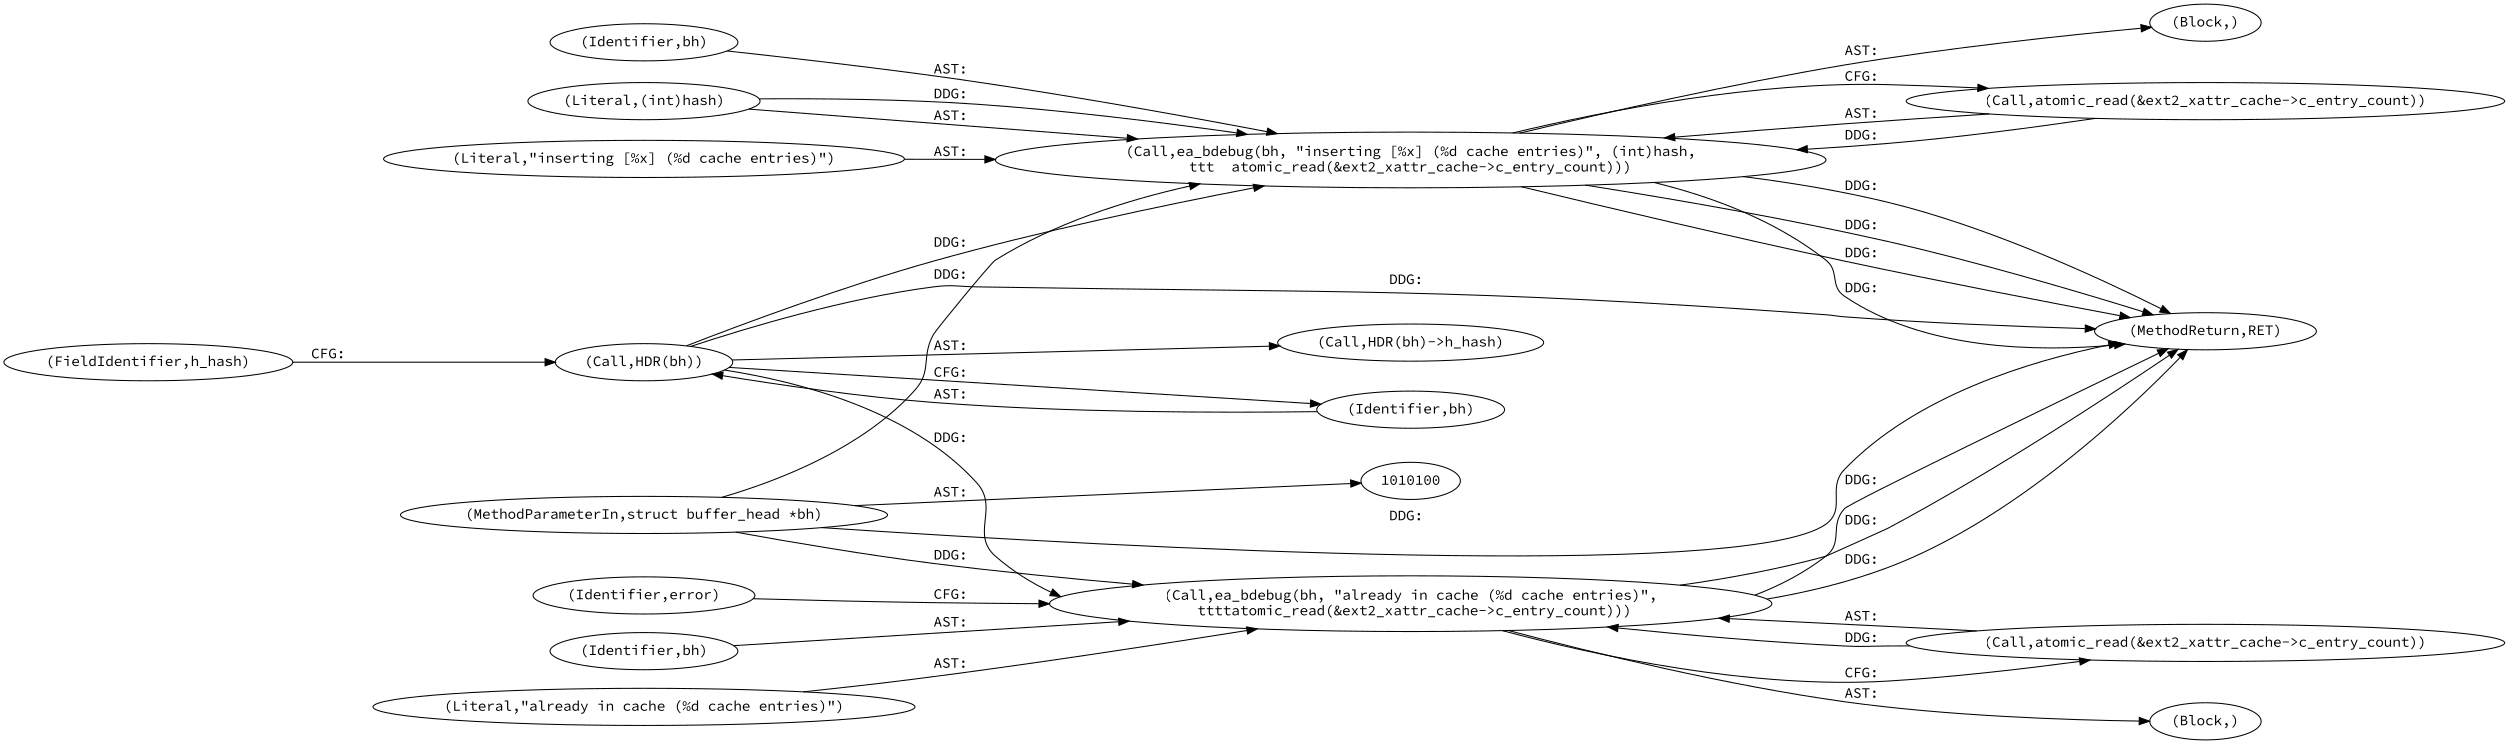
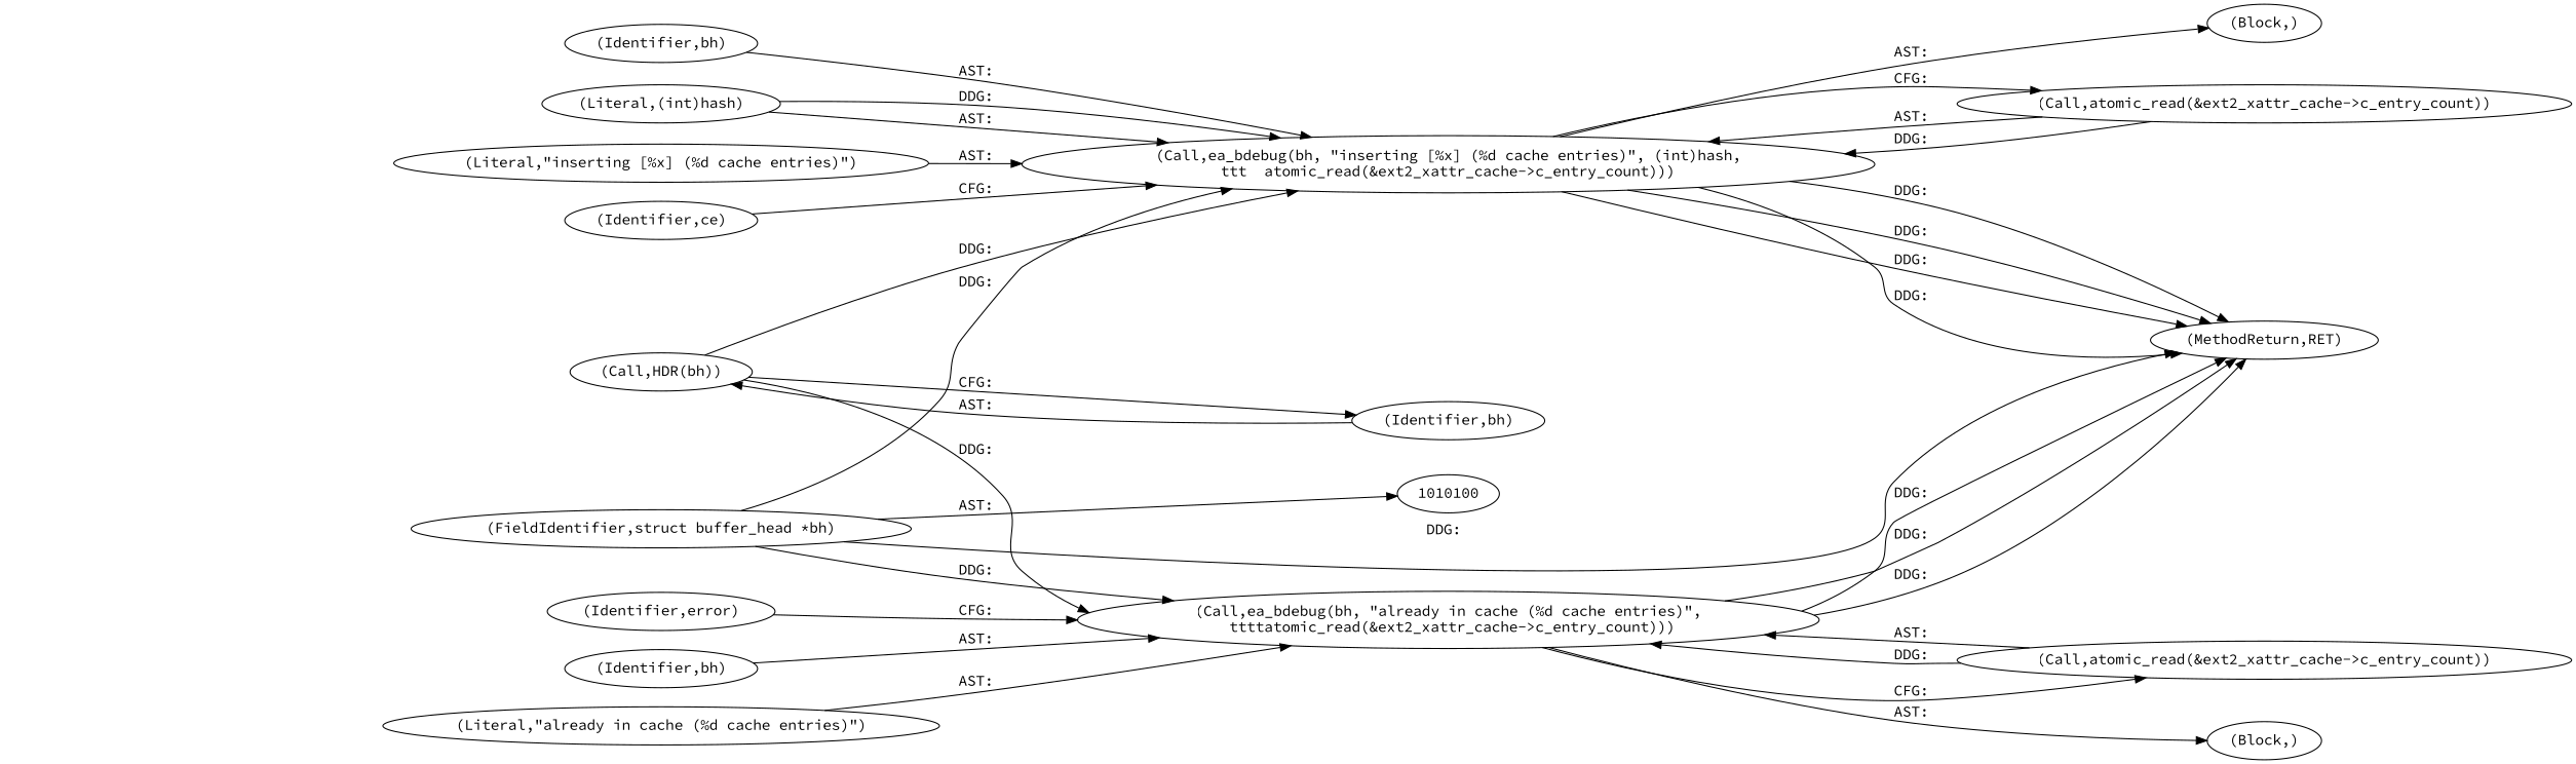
  digraph {
    fontname="Source Code Pro"
    rankdir=LR
    node [fontname="Source Code Pro"]
    edge [fontname="Source Code Pro"]
-   n1 [label="(MethodParameterIn,struct buffer_head *bh)"]
+   n1 [label="(FieldIdentifier,struct buffer_head *bh)"]
    n2 [label="(Call,ea_bdebug(bh, \"already in cache (%d cache entries)\",\n \t\t\t\tatomic_read(&ext2_xattr_cache->c_entry_count)))"]
    n3 [label="(Call,ea_bdebug(bh, \"inserting [%x] (%d cache entries)\", (int)hash,\n\t\t\t  atomic_read(&ext2_xattr_cache->c_entry_count)))"]
    n4 [label="(MethodReturn,RET)"]
    n5 [label=1010100]
    n6 [label="(Call,HDR(bh))"]
-   n7 [label="(Call,HDR(bh)->h_hash)"]
    n8 [label="(Identifier,bh)"]
    n9 [label="(Block,)"]
    n10 [label="(Call,atomic_read(&ext2_xattr_cache->c_entry_count))"]
    n11 [label="(Block,)"]
    n12 [label="(Call,atomic_read(&ext2_xattr_cache->c_entry_count))"]
    n13 [label="(Literal,\"already in cache (%d cache entries)\")"]
+   n14 [label="(Identifier,ce)"]
    n15 [label="(Identifier,error)"]
-   n16 [label="(FieldIdentifier,h_hash)"]
    n17 [label="(Literal,(int)hash)"]
    n18 [label="(Identifier,bh)"]
    n19 [label="(Identifier,bh)"]
    n20 [label="(Literal,\"inserting [%x] (%d cache entries)\")"]
    n1 -> n2 [label="DDG: "]
    n1 -> n3 [label="DDG: "]
    n1 -> n4 [label="DDG: "]
    n1 -> n5 [label="AST: "]
    n2 -> n4 [label="DDG: "]
    n2 -> n4 [label="DDG: "]
    n2 -> n4 [label="DDG: "]
    n2 -> n9 [label="AST: "]
    n2 -> n10 [label="CFG: "]
    n3 -> n4 [label="DDG: "]
    n3 -> n4 [label="DDG: "]
    n3 -> n4 [label="DDG: "]
    n3 -> n4 [label="DDG: "]
    n3 -> n11 [label="AST: "]
    n3 -> n12 [label="CFG: "]
    n6 -> n2 [label="DDG: "]
    n6 -> n3 [label="DDG: "]
-   n6 -> n4 [label="DDG: "]
-   n6 -> n7 [label="AST: "]
    n6 -> n8 [label="CFG: "]
    n8 -> n6 [label="AST: "]
    n10 -> n2 [label="AST: "]
    n10 -> n2 [label="DDG: "]
    n12 -> n3 [label="AST: "]
    n12 -> n3 [label="DDG: "]
    n13 -> n2 [label="AST: "]
+   n14 -> n3 [label="CFG: "]
    n15 -> n2 [label="CFG: "]
-   n16 -> n6 [label="CFG: "]
    n17 -> n3 [label="AST: "]
    n17 -> n3 [label="DDG: "]
    n18 -> n3 [label="AST: "]
    n19 -> n2 [label="AST: "]
    n20 -> n3 [label="AST: "]
  }
